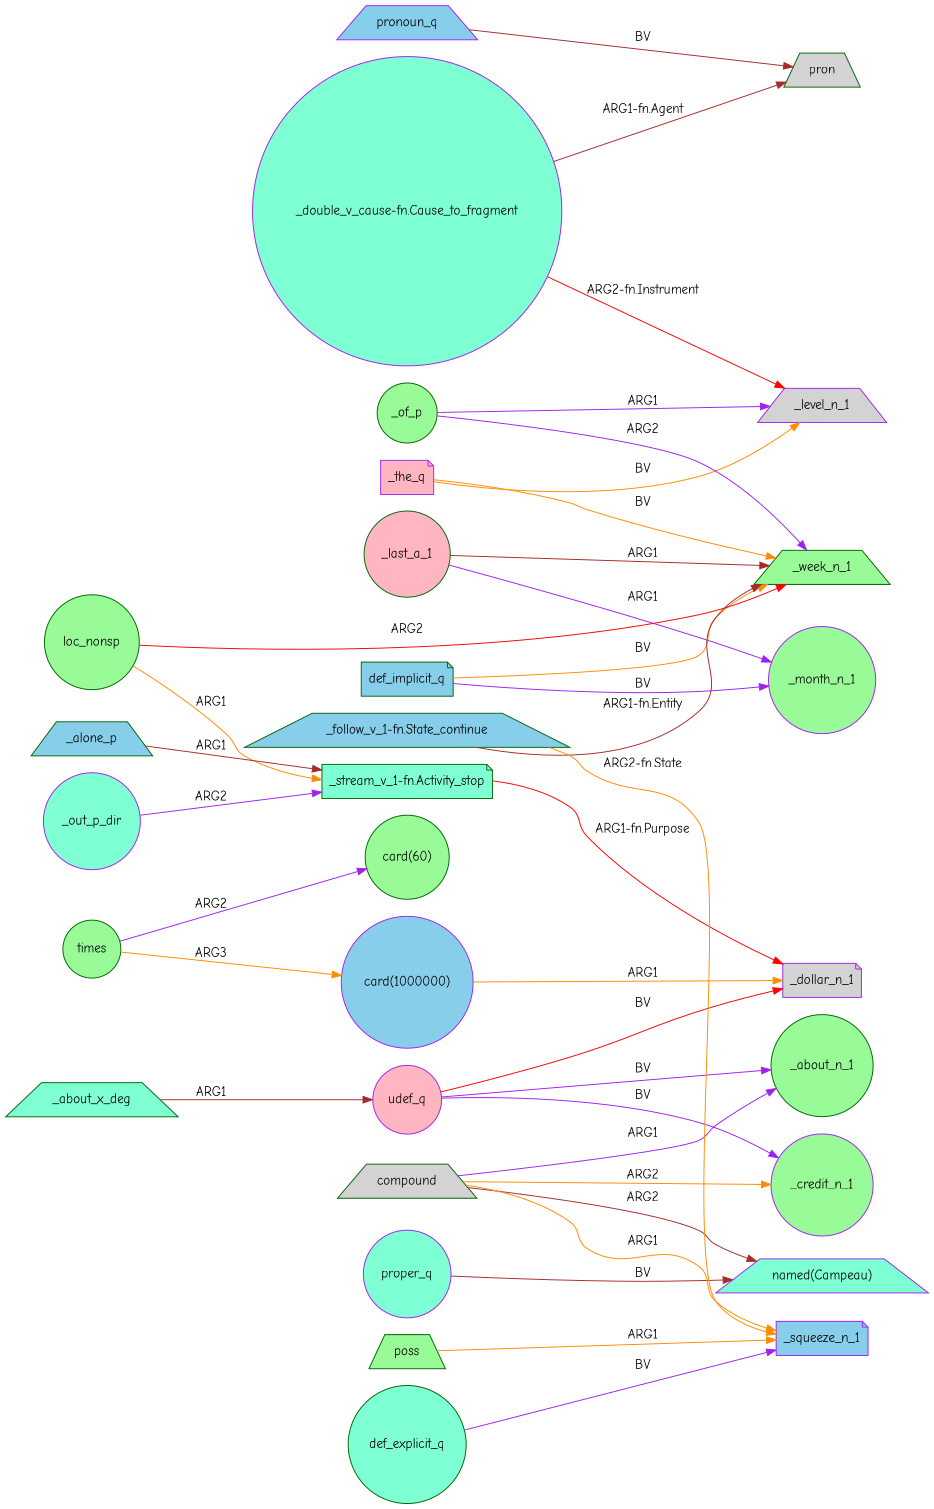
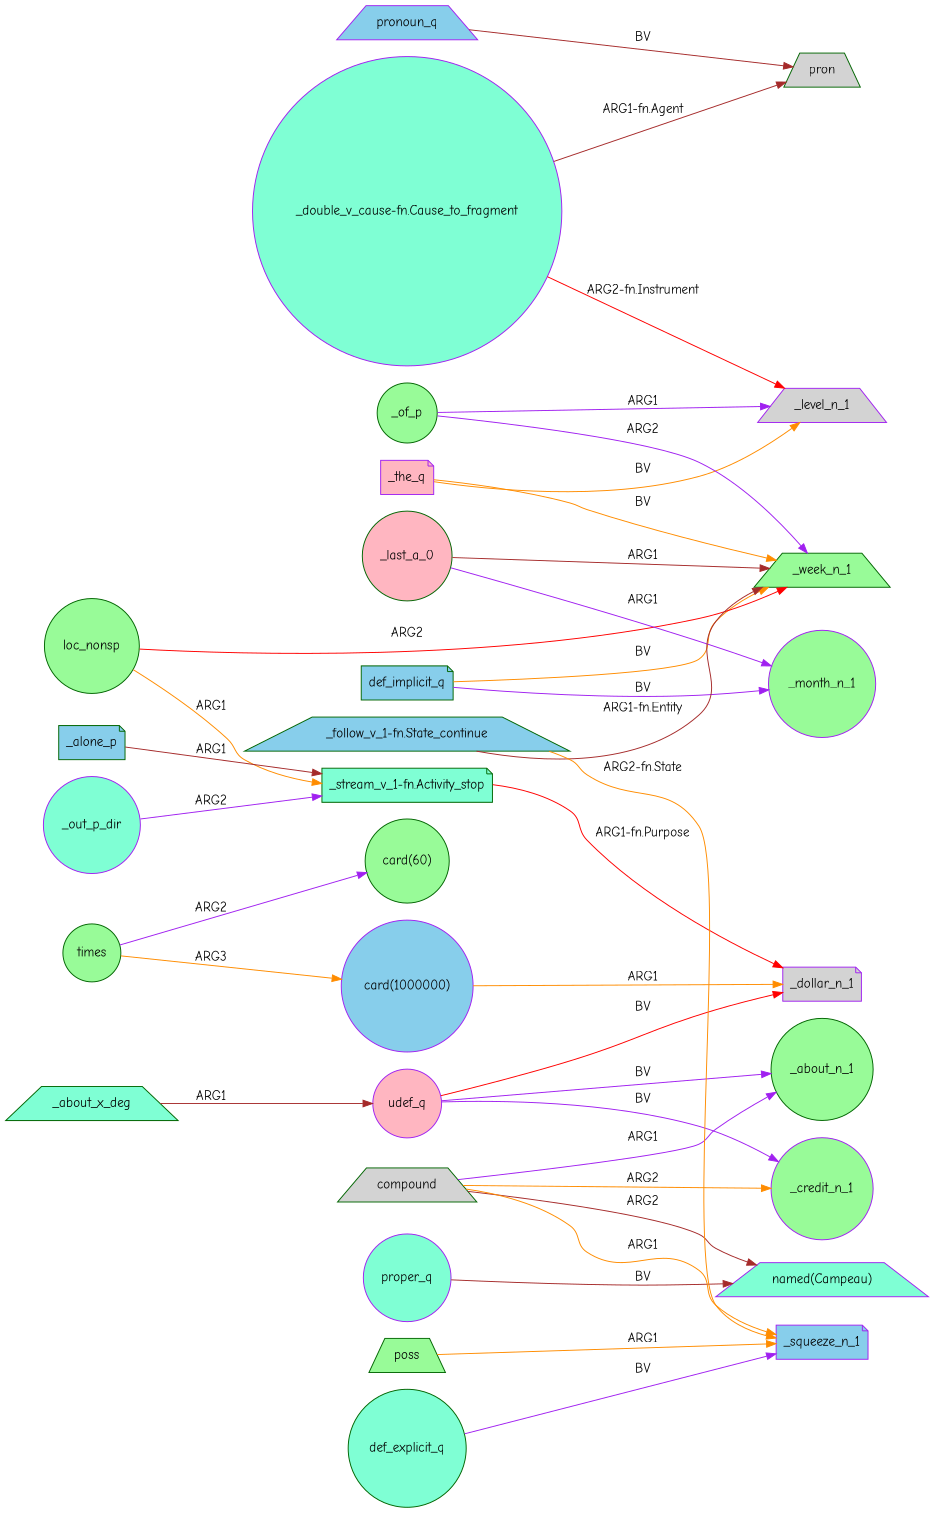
  digraph {
    fontname="Comic Neue"
    rankdir=LR
    node [color=darkgreen fillcolor=palegreen fontname="Comic Neue" shape=circle style=filled]
    edge [color=darkorange fontname="Comic Neue"]
    _the_q [color=purple fillcolor=lightpink shape=note]
    _week_n_1 [shape=trapezium]
    _level_n_1 [color=purple fillcolor=lightgrey shape=trapezium]
    _of_p
    def_implicit_q [fillcolor=skyblue shape=note]
    _month_n_1 [color=purple]
    loc_nonsp
    "_stream_v_1-fn.Activity_stop" [fillcolor=aquamarine shape=note]
    _dollar_n_1 [color=purple fillcolor=lightgrey shape=note]
    proper_q [color=purple fillcolor=aquamarine]
    "named(Campeau)" [color=purple fillcolor=aquamarine shape=trapezium]
-   _last_a_1 [fillcolor=lightpink]
+   _last_a_1 [fillcolor=lightpink label=_last_a_0]
    "_double_v_cause-fn.Cause_to_fragment" [color=purple fillcolor=aquamarine]
    pron [fillcolor=lightgrey shape=trapezium]
    compound [fillcolor=lightgrey shape=trapezium]
    _squeeze_n_1 [color=purple fillcolor=skyblue shape=note]
    _credit_n_1 [color=purple]
    n18 [label=_about_n_1]
    "card(1000000)" [color=purple fillcolor=skyblue]
    times
    "card(60)"
    _about_x_deg [fillcolor=aquamarine shape=trapezium]
    udef_q [color=purple fillcolor=lightpink]
    pronoun_q [color=purple fillcolor=skyblue shape=trapezium]
    poss [shape=trapezium]
    "_follow_v_1-fn.State_continue" [fillcolor=skyblue shape=trapezium]
    _out_p_dir [color=purple fillcolor=aquamarine]
-   _alone_p [fillcolor=skyblue shape=trapezium]
+   _alone_p [fillcolor=skyblue shape=note]
    def_explicit_q [fillcolor=aquamarine]
    _the_q -> _week_n_1 [label=BV]
    _the_q -> _level_n_1 [label=BV]
    _of_p -> _week_n_1 [color=purple label=ARG2]
    _of_p -> _level_n_1 [color=purple label=ARG1]
    def_implicit_q -> _week_n_1 [label=BV]
    def_implicit_q -> _month_n_1 [color=purple label=BV]
    loc_nonsp -> _week_n_1 [color=red label=ARG2]
    loc_nonsp -> "_stream_v_1-fn.Activity_stop" [label=ARG1]
    "_stream_v_1-fn.Activity_stop" -> _dollar_n_1 [color=red label="ARG1-fn.Purpose"]
    proper_q -> "named(Campeau)" [color=brown label=BV]
    _last_a_1 -> _week_n_1 [color=brown label=ARG1]
    _last_a_1 -> _month_n_1 [color=purple label=ARG1]
    "_double_v_cause-fn.Cause_to_fragment" -> _level_n_1 [color=red label="ARG2-fn.Instrument"]
    "_double_v_cause-fn.Cause_to_fragment" -> pron [color=brown label="ARG1-fn.Agent"]
    compound -> "named(Campeau)" [color=brown label=ARG2]
    compound -> _squeeze_n_1 [label=ARG1]
    compound -> _credit_n_1 [label=ARG2]
    compound -> n18 [color=purple label=ARG1]
    "card(1000000)" -> _dollar_n_1 [label=ARG1]
    times -> "card(1000000)" [label=ARG3]
    times -> "card(60)" [color=purple label=ARG2]
    _about_x_deg -> udef_q [color=brown label=ARG1]
    udef_q -> _dollar_n_1 [color=red label=BV]
    udef_q -> _credit_n_1 [color=purple label=BV]
    udef_q -> n18 [color=purple label=BV]
    pronoun_q -> pron [color=brown label=BV]
    poss -> _squeeze_n_1 [label=ARG1]
    "_follow_v_1-fn.State_continue" -> _week_n_1 [color=brown label="ARG1-fn.Entity"]
    "_follow_v_1-fn.State_continue" -> _squeeze_n_1 [label="ARG2-fn.State"]
    _out_p_dir -> "_stream_v_1-fn.Activity_stop" [color=purple label=ARG2]
    _alone_p -> "_stream_v_1-fn.Activity_stop" [color=brown label=ARG1]
    def_explicit_q -> _squeeze_n_1 [color=purple label=BV]
  }
